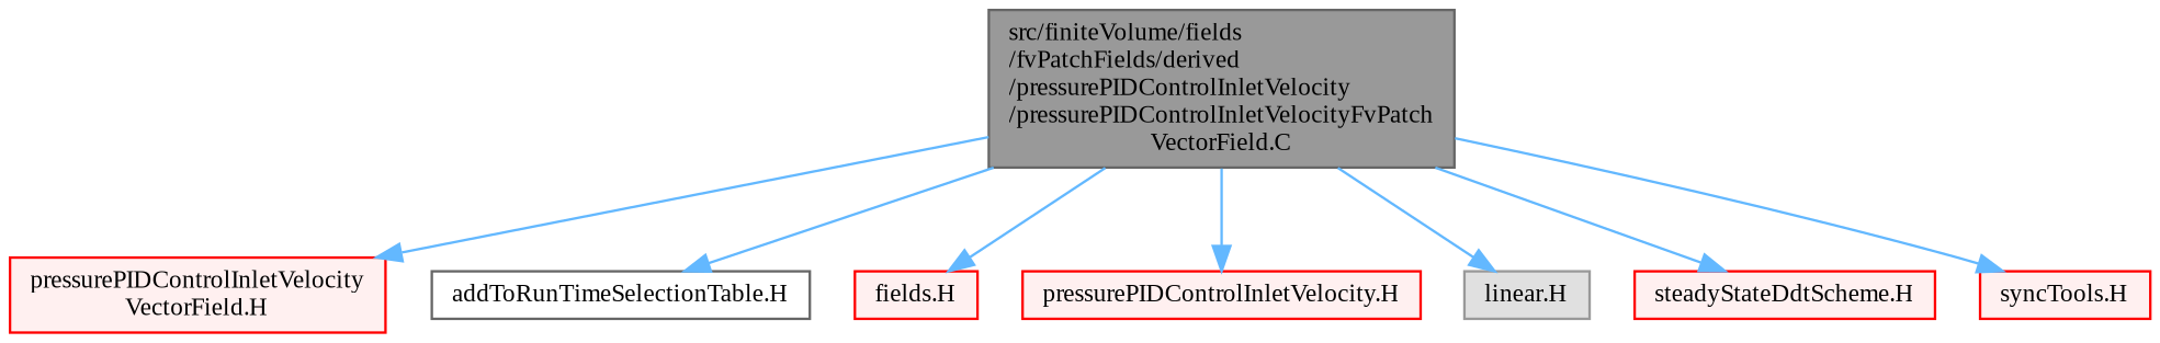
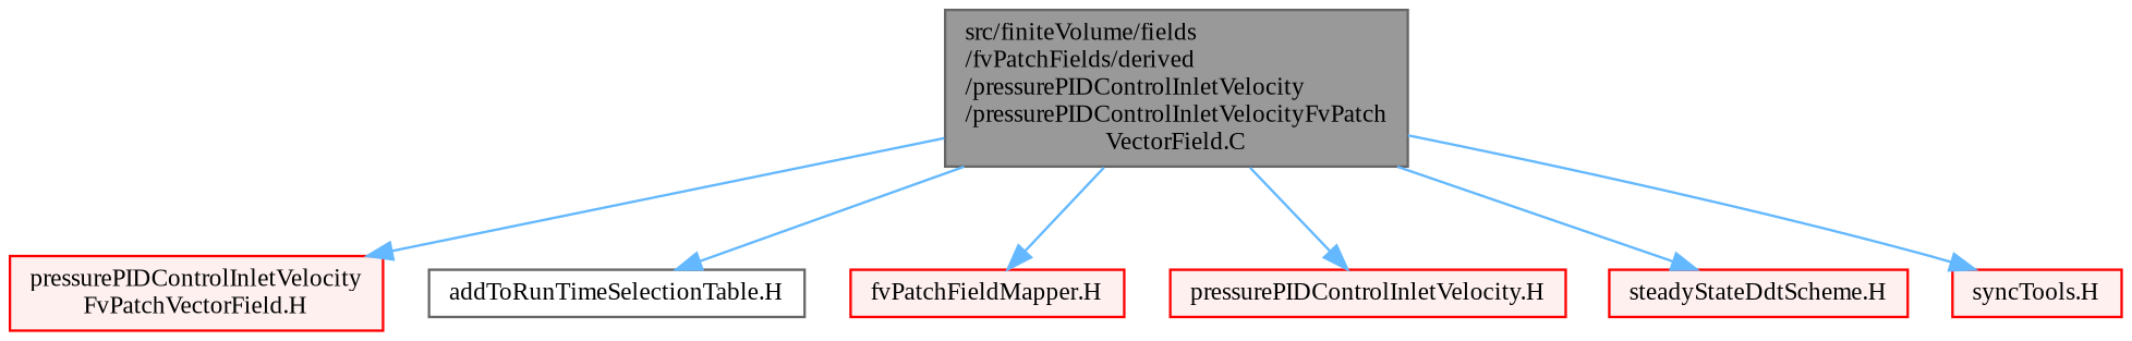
  digraph {
    fontname="Liberation Serif"
    node [color=red fillcolor="#FFF0F0" fontname="Liberation Serif" fontsize=10 shape=box style=filled]
    edge [color=steelblue1 fontname="Liberation Serif" fontsize=10 labelfontname=Helvetica labelfontsize=10 style=solid]
    n1 [color=gray40 fillcolor=grey60 fontcolor=black height=0.2 label="src/finiteVolume/fields\l/fvPatchFields/derived\l/pressurePIDControlInletVelocity\l/pressurePIDControlInletVelocityFvPatch\lVectorField.C" width=0.4]
-   n2 [height=0.2 label="pressurePIDControlInletVelocity\lVectorField.H" width=0.4]
+   n2 [height=0.2 label="pressurePIDControlInletVelocity\lFvPatchVectorField.H" width=0.4]
    n3 [color=grey40 fillcolor=white height=0.2 label="addToRunTimeSelectionTable.H" width=0.4]
-   n4 [height=0.2 label="fields.H" width=0.4]
+   n4 [height=0.2 label="fvPatchFieldMapper.H" width=0.4]
    n5 [height=0.2 label="pressurePIDControlInletVelocity.H" width=0.4]
-   n6 [color=grey60 fillcolor="#E0E0E0" height=0.2 label="linear.H" width=0.4]
    n7 [height=0.2 label="steadyStateDdtScheme.H" width=0.4]
    n8 [height=0.2 label="syncTools.H" width=0.4]
    n1 -> n2
    n1 -> n3
    n1 -> n4
    n1 -> n5
-   n1 -> n6
    n1 -> n7
    n1 -> n8
  }
